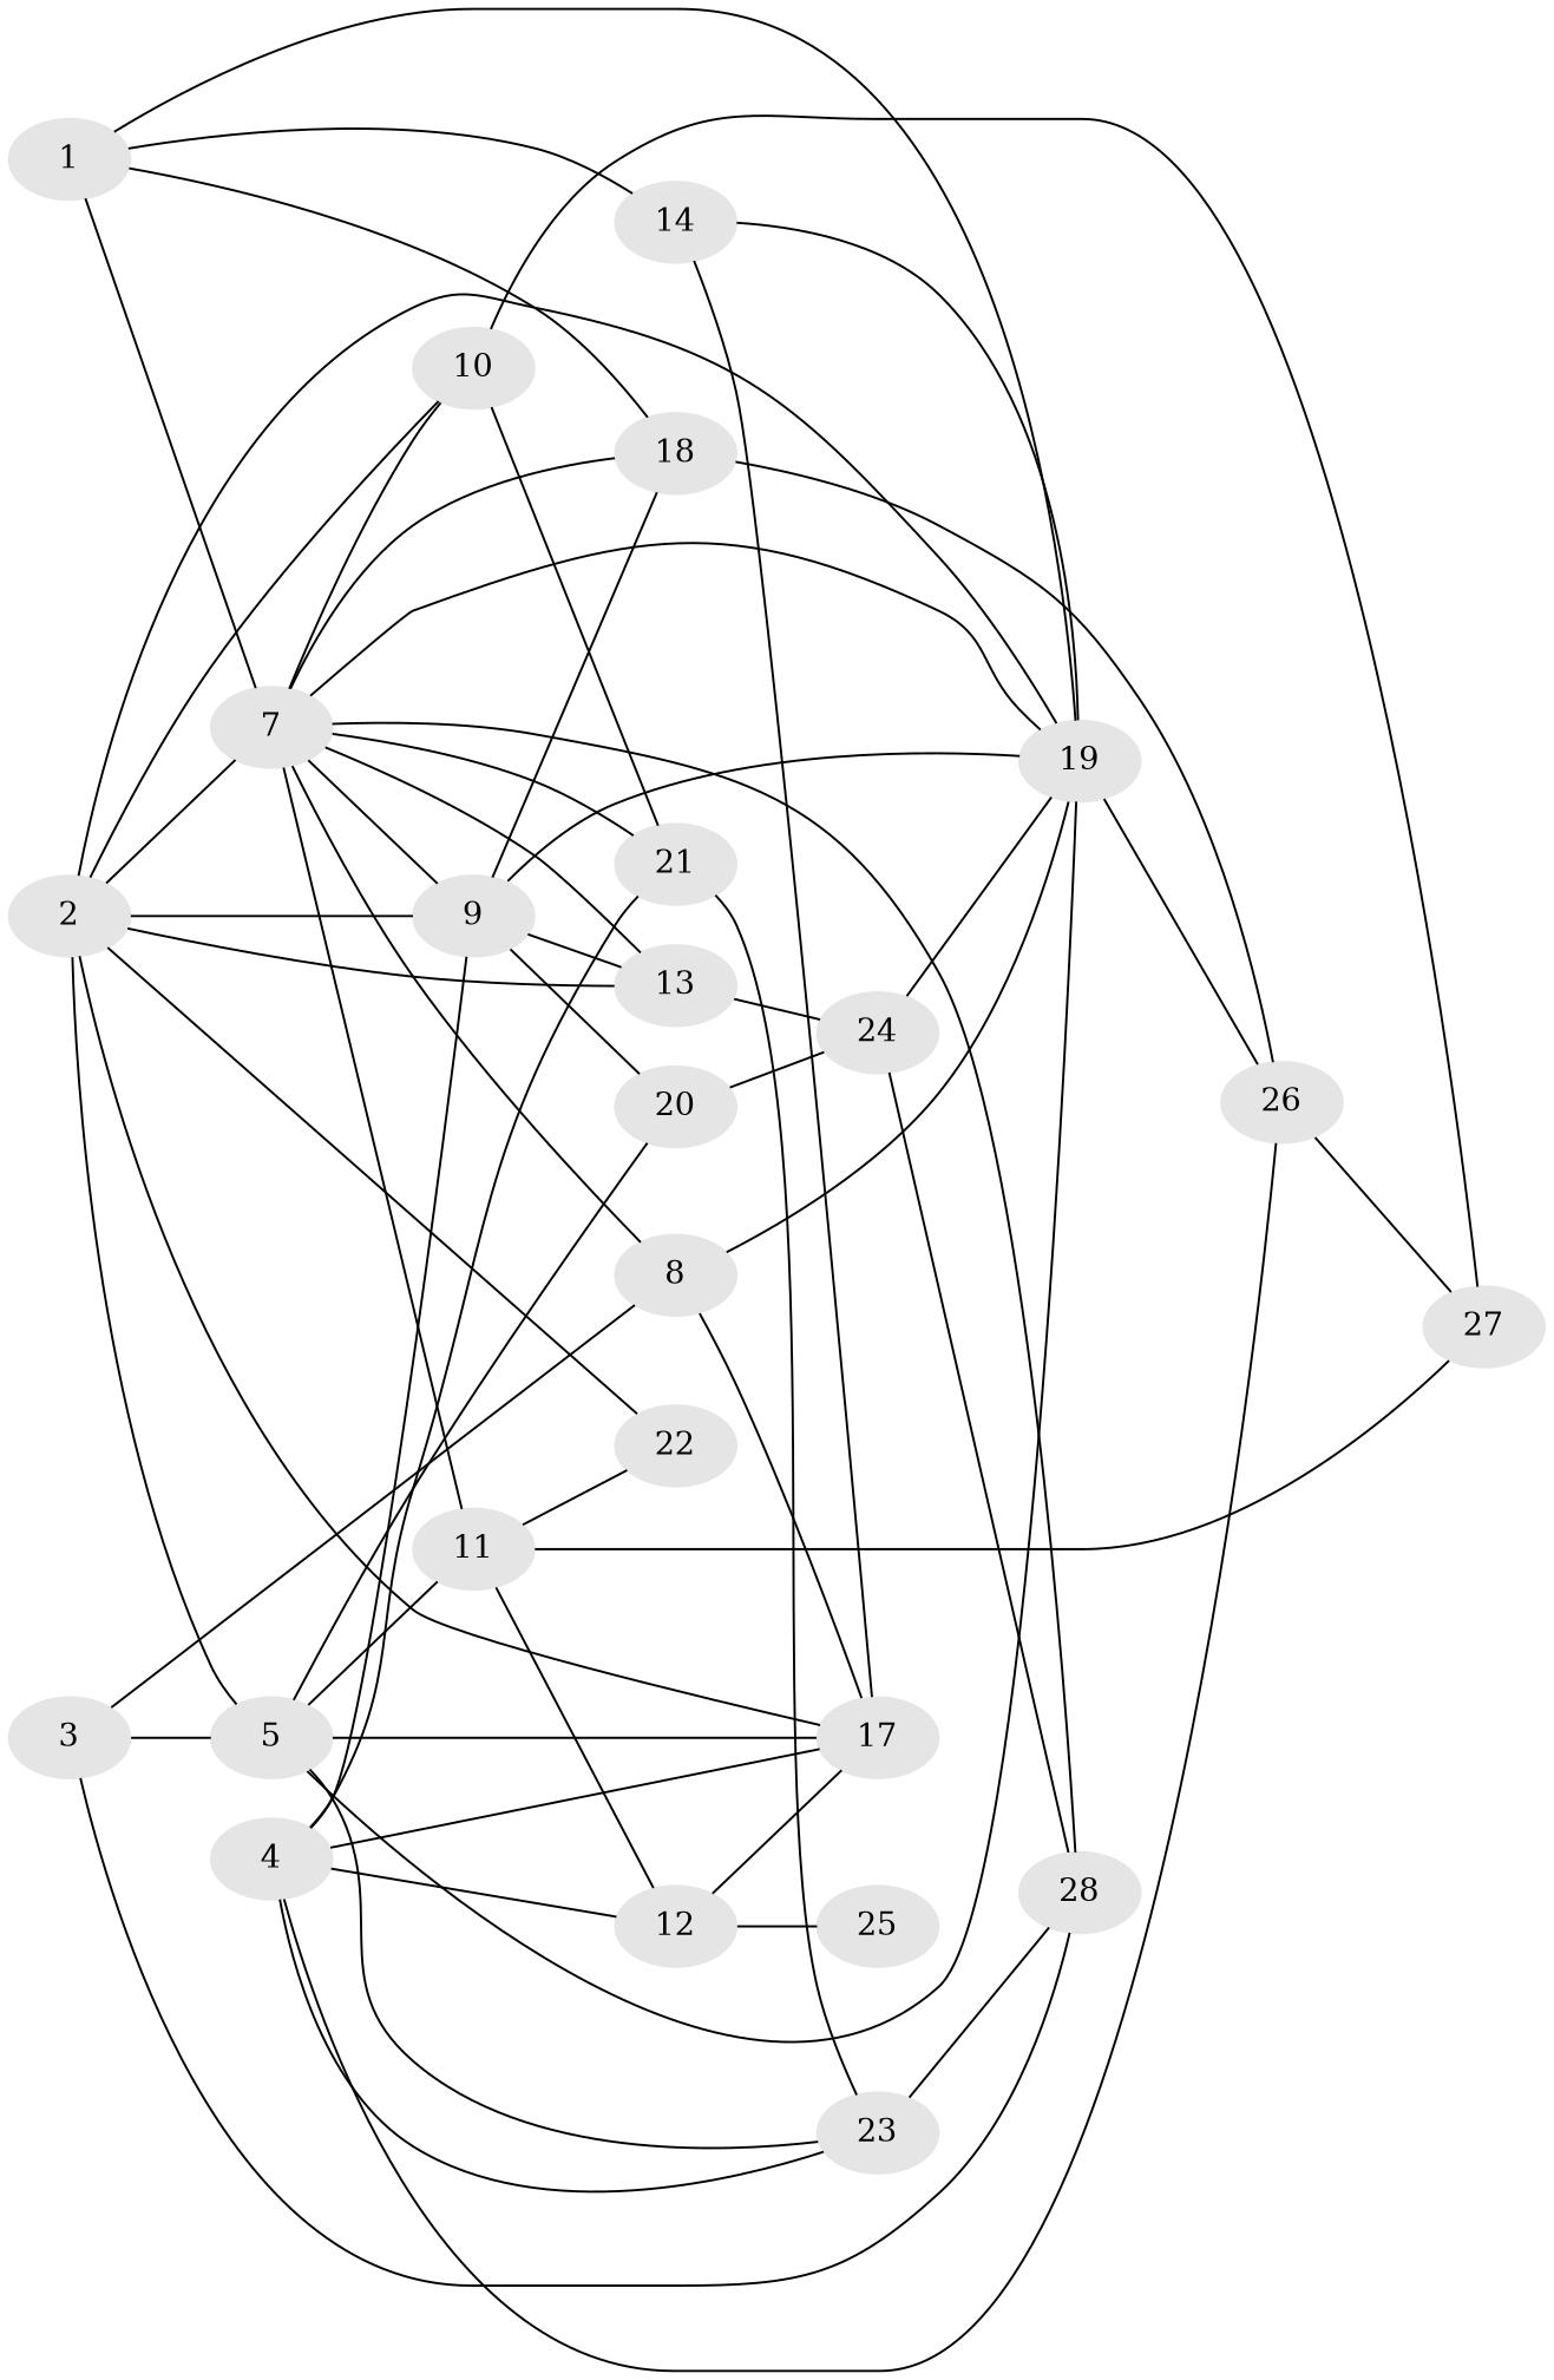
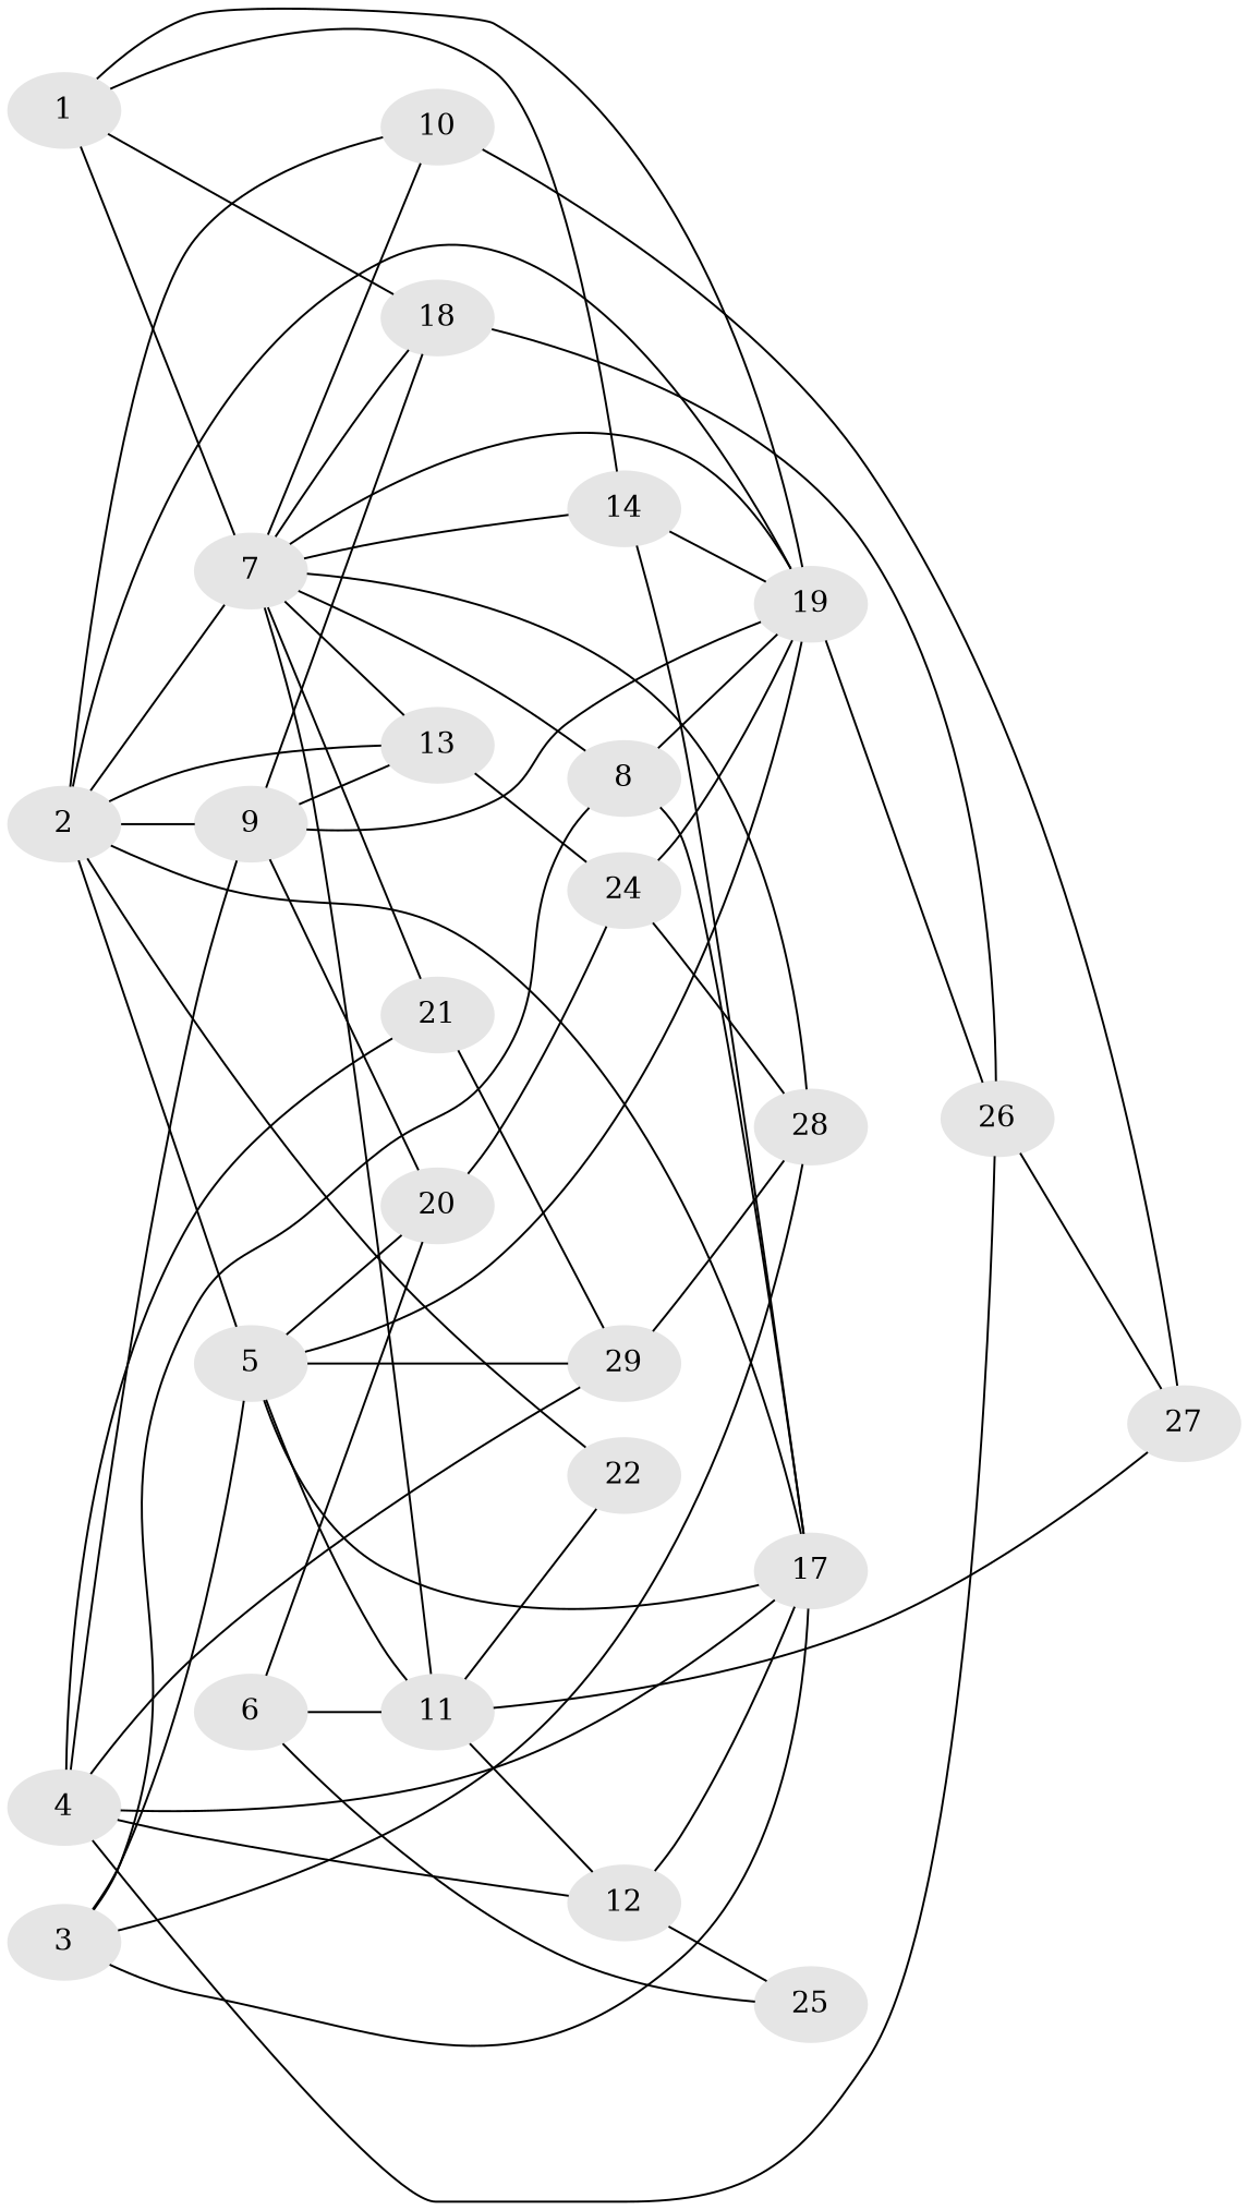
  graph {
    rankdir=LR
    node [color=gray90 style=filled]
    edge [weight=1.0]
    1
    7
    14
    18
    19
    9
    10
    13
    28
    21
    11
    8
    17
    26
    2
    5
    22
-   23
+   23 [label=29]
    20
    27
    24
    3
    4
    12
    25
+   6
    1 -- 7
    1 -- 14
    1 -- 18
    1 -- 19
    7 -- 18
    7 -- 19
-   7 -- 9
+   7 -- 14
    7 -- 10
    7 -- 13
    7 -- 28
    7 -- 21
    7 -- 11
    7 -- 8
    14 -- 19
    14 -- 17
    18 -- 26
    19 -- 26
    9 -- 18
    9 -- 19
    9 -- 13
    9 -- 20
-   10 -- 21
    10 -- 27
    13 -- 24
    21 -- 23
    11 -- 22 [weight=2.0]
    11 -- 27 [weight=2.0]
    11 -- 12
    8 -- 19
    8 -- 17 [weight=2.0]
    26 -- 27
    2 -- 7
    2 -- 19
    2 -- 9 [weight=2.0]
    2 -- 10
    2 -- 13
    2 -- 17
    2 -- 5
    2 -- 22
    5 -- 19
    5 -- 11
    5 -- 17 [weight=2.0]
    5 -- 23
    5 -- 20
    23 -- 28
    20 -- 24
    24 -- 19
    24 -- 28
    3 -- 28
    3 -- 8
+   3 -- 17
    3 -- 5
    4 -- 9
    4 -- 21
    4 -- 17 [weight=3.0]
    4 -- 26
    4 -- 23
    4 -- 12
    12 -- 17
    12 -- 25
+   6 -- 11 [weight=2.0]
+   6 -- 20
+   6 -- 25
  }
